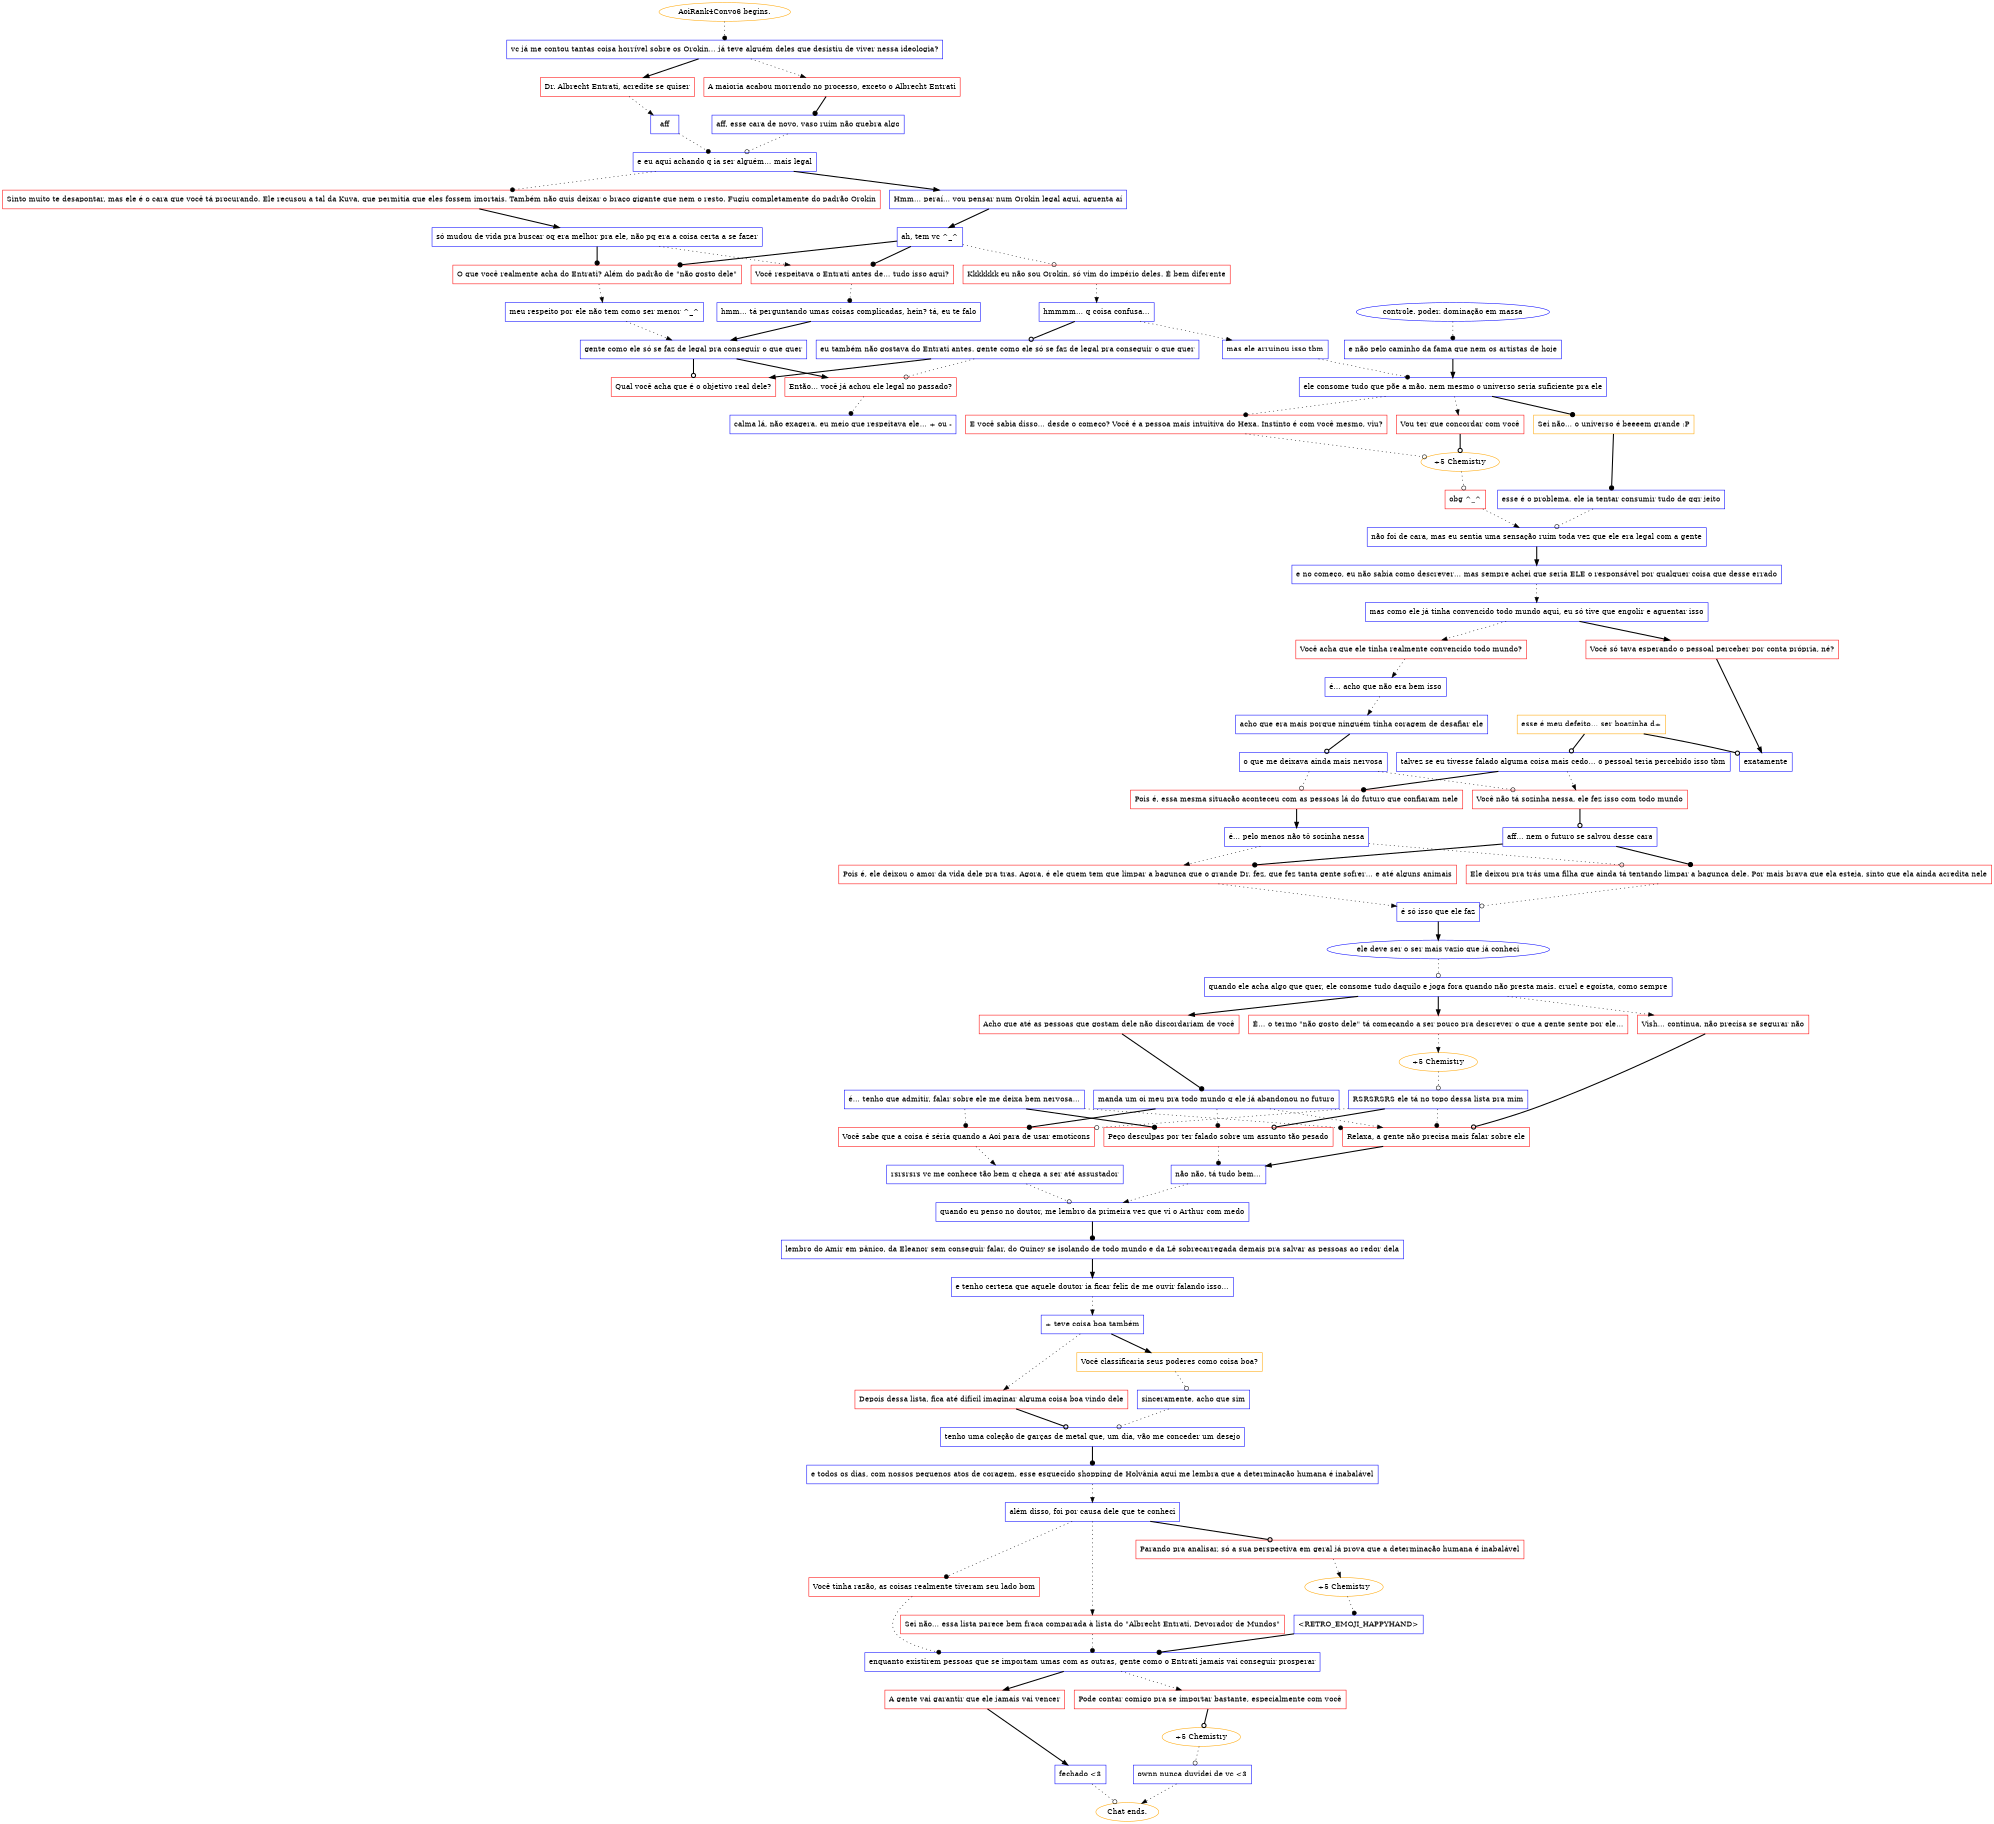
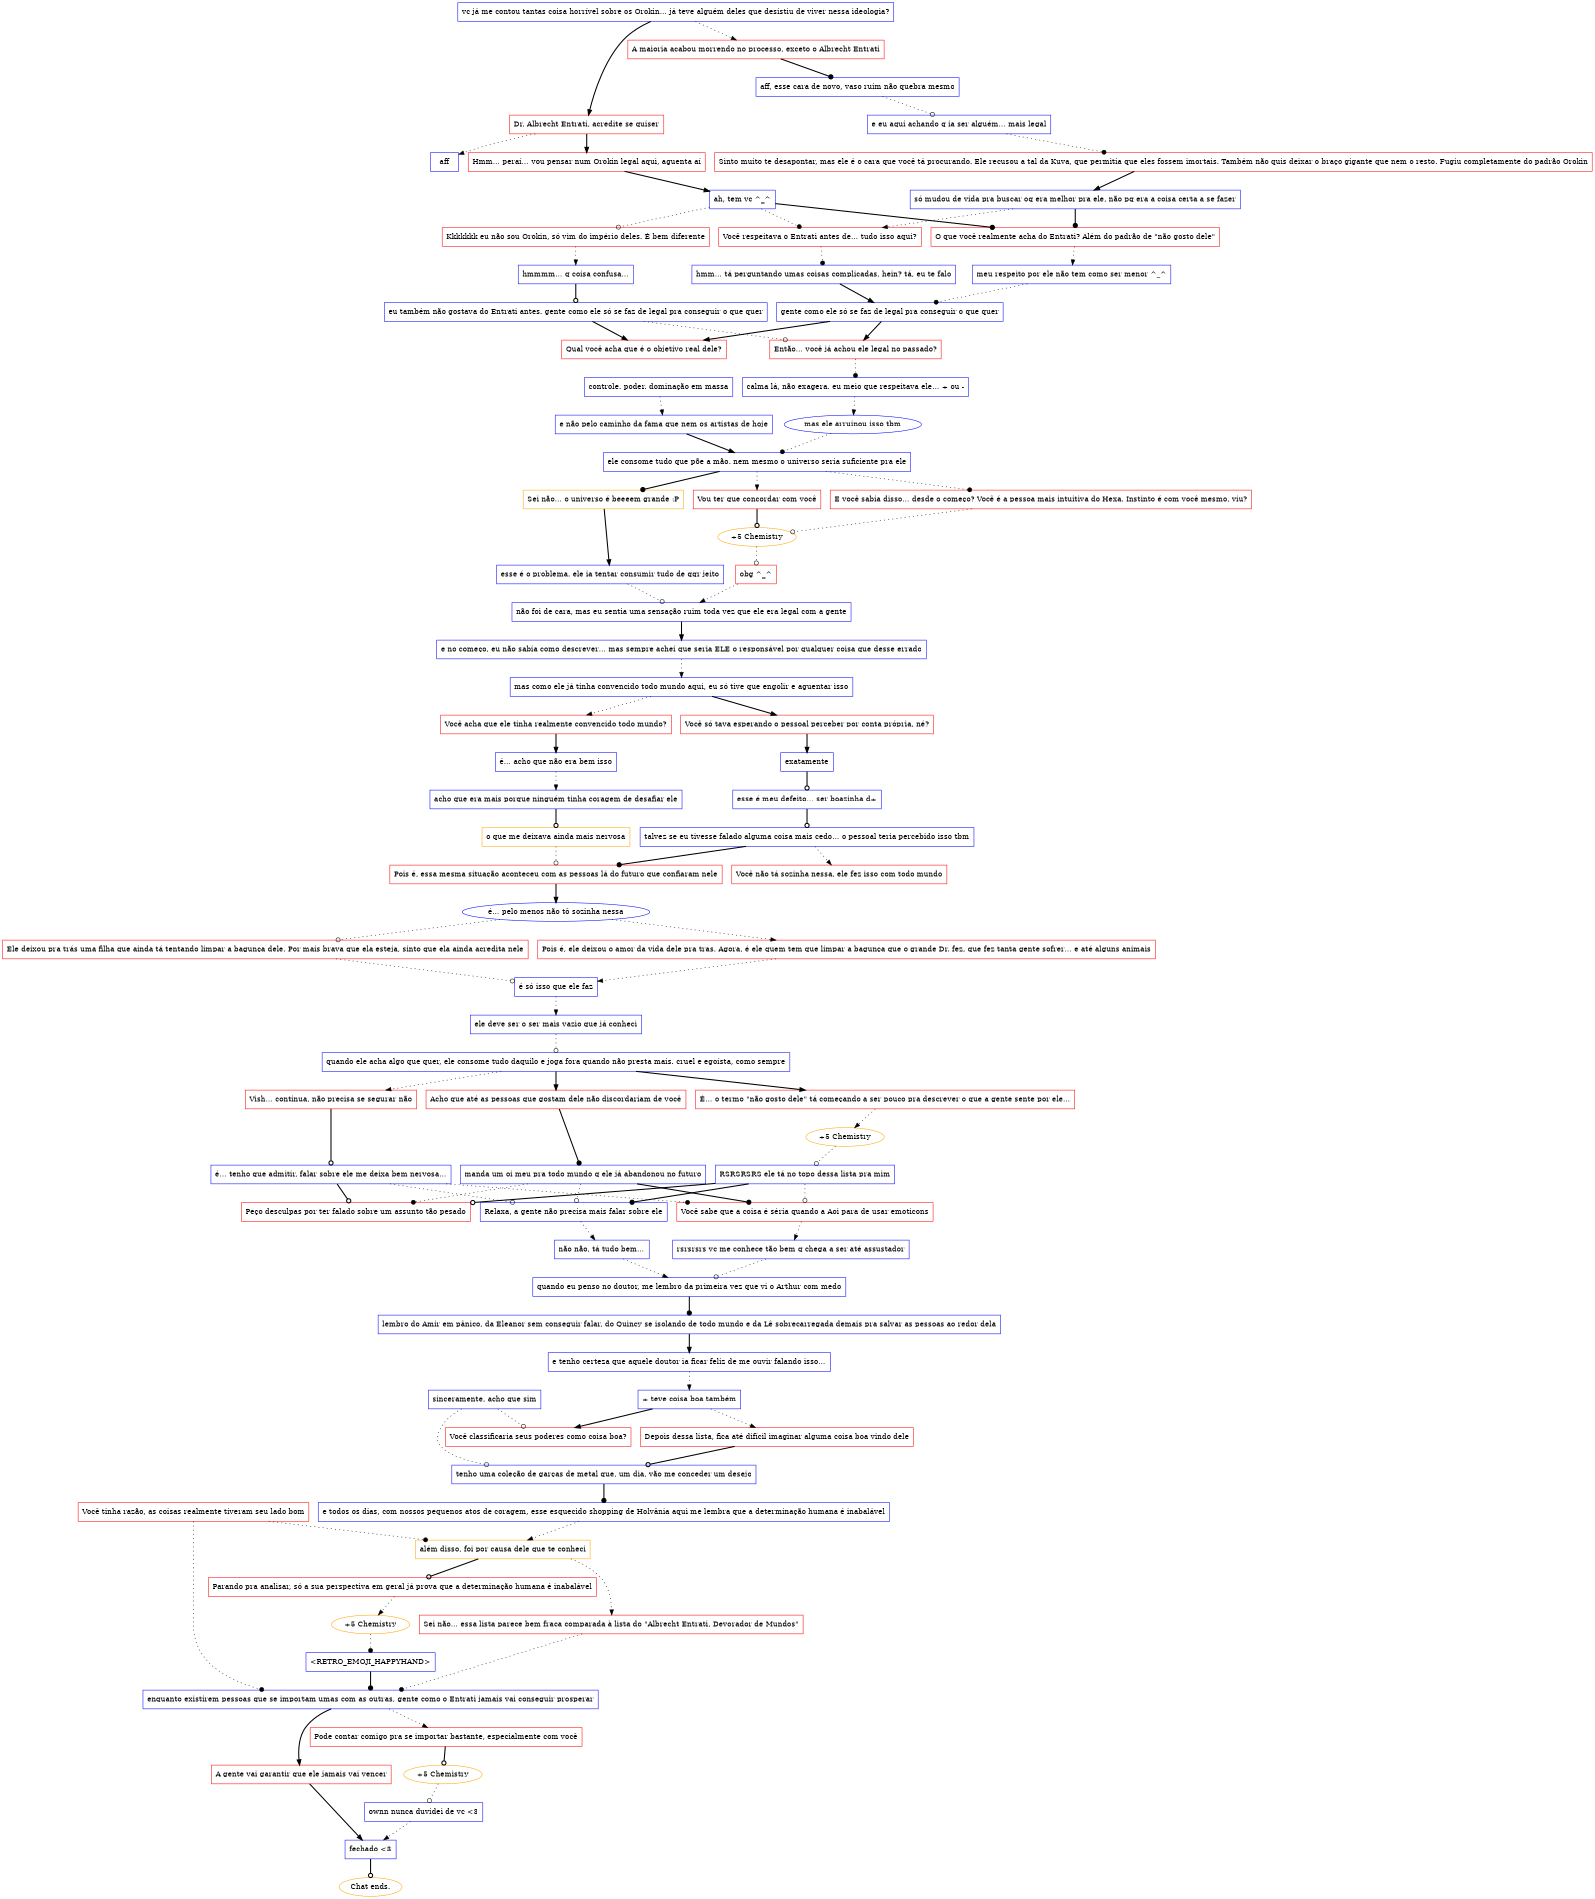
  digraph {
    node [color=blue shape=box]
    edge [arrowhead=normal style=dotted]
-   "AoiRank4Convo6 begins." [color=orange shape=""]
    n2 [label="vc já me contou tantas coisa horrível sobre os Orokin… já teve alguém deles que desistiu de viver nessa ideologia?"]
    n3 [color=red label="Dr. Albrecht Entrati, acredite se quiser"]
    n4 [color=red label="A maioria acabou morrendo no processo, exceto o Albrecht Entrati"]
    n5 [label=aff]
-   n6 [label="aff, esse cara de novo, vaso ruim não quebra algo"]
+   n6 [label="aff, esse cara de novo, vaso ruim não quebra mesmo"]
    n7 [label="e eu aqui achando q ia ser alguém… mais legal"]
    n8 [color=red label="Sinto muito te desapontar, mas ele é o cara que você tá procurando. Ele recusou a tal da Kuva, que permitia que eles fossem imortais. Também não quis deixar o braço gigante que nem o resto. Fugiu completamente do padrão Orokin"]
-   n9 [label="Hmm… peraí… vou pensar num Orokin legal aqui, aguenta aí"]
+   n9 [color=red label="Hmm… peraí… vou pensar num Orokin legal aqui, aguenta aí"]
    n10 [label="só mudou de vida pra buscar oq era melhor pra ele, não pq era a coisa certa a se fazer"]
    n11 [label="ah, tem vc ^_^"]
    n12 [color=red label="Você respeitava o Entrati antes de… tudo isso aqui?"]
    n13 [color=red label="O que você realmente acha do Entrati? Além do padrão de \"não gosto dele\""]
    n14 [color=red label="Kkkkkkk eu não sou Orokin, só vim do império deles. É bem diferente"]
    n15 [label="hmm… tá perguntando umas coisas complicadas, hein? tá, eu te falo"]
    n16 [label="meu respeito por ele não tem como ser menor ^_^"]
    n17 [label="hmmmm… q coisa confusa…"]
    n18 [label="gente como ele só se faz de legal pra conseguir o que quer"]
    n19 [label="eu também não gostava do Entrati antes. gente como ele só se faz de legal pra conseguir o que quer"]
    n20 [color=red label="Qual você acha que é o objetivo real dele?"]
    n21 [color=red label="Então… você já achou ele legal no passado?"]
    n22 [label="calma lá, não exagera. eu meio que respeitava ele… + ou -"]
-   n23 [label="controle. poder. dominação em massa" shape=ellipse]
+   n23 [label="controle. poder. dominação em massa"]
    n24 [label="e não pelo caminho da fama que nem os artistas de hoje"]
-   n25 [label="mas ele arruinou isso tbm"]
+   n25 [label="mas ele arruinou isso tbm" shape=ellipse]
    n26 [label="ele consome tudo que põe a mão. nem mesmo o universo seria suficiente pra ele"]
    n27 [color=red label="E você sabia disso… desde o começo? Você é a pessoa mais intuitiva do Hexa. Instinto é com você mesmo, viu?"]
    n28 [color=red label="Vou ter que concordar com você"]
    n29 [color=orange label="Sei não… o universo é beeeem grande :P"]
    n30 [color=orange label="+5 Chemistry" shape=""]
    n31 [label="esse é o problema. ele ia tentar consumir tudo de qqr jeito"]
    n32 [color=red label="obg ^_^"]
    n33 [label="não foi de cara, mas eu sentia uma sensação ruim toda vez que ele era legal com a gente"]
    n34 [label="e no começo, eu não sabia como descrever… mas sempre achei que seria ELE o responsável por qualquer coisa que desse errado"]
    n35 [label="mas como ele já tinha convencido todo mundo aqui, eu só tive que engolir e aguentar isso"]
    n36 [color=red label="Você acha que ele tinha realmente convencido todo mundo?"]
    n37 [color=red label="Você só tava esperando o pessoal perceber por conta própria, né?"]
    n38 [label="é… acho que não era bem isso"]
    n39 [label=exatamente]
    n40 [label="acho que era mais porque ninguém tinha coragem de desafiar ele"]
-   n41 [color=orange label="esse é meu defeito… ser boazinha d+"]
-   n42 [label="o que me deixava ainda mais nervosa"]
+   n41 [label="esse é meu defeito… ser boazinha d+"]
+   n42 [color=orange label="o que me deixava ainda mais nervosa"]
    n43 [label="talvez se eu tivesse falado alguma coisa mais cedo… o pessoal teria percebido isso tbm"]
    n44 [color=red label="Pois é, essa mesma situação aconteceu com as pessoas lá do futuro que confiaram nele"]
    n45 [color=red label="Você não tá sozinha nessa, ele fez isso com todo mundo"]
-   n46 [label="é… pelo menos não tô sozinha nessa"]
-   n47 [label="aff… nem o futuro se salvou desse cara"]
+   n46 [label="é… pelo menos não tô sozinha nessa" shape=ellipse]
    n48 [color=red label="Ele deixou pra trás uma filha que ainda tá tentando limpar a bagunça dele. Por mais brava que ela esteja, sinto que ela ainda acredita nele"]
    n49 [color=red label="Pois é, ele deixou o amor da vida dele pra tras. Agora, é ele quem tem que limpar a bagunça que o grande Dr. fez, que fez tanta gente sofrer… e até alguns animais"]
    n50 [label="é só isso que ele faz"]
-   n51 [label="ele deve ser o ser mais vazio que já conheci" shape=ellipse]
+   n51 [label="ele deve ser o ser mais vazio que já conheci"]
    n52 [label="quando ele acha algo que quer, ele consome tudo daquilo e joga fora quando não presta mais. cruel e egoísta, como sempre"]
    n53 [color=red label="É… o termo \"não gosto dele\" tá começando a ser pouco pra descrever o que a gente sente por ele…"]
    n54 [color=red label="Vish… continua, não precisa se segurar não"]
    n55 [color=red label="Acho que até as pessoas que gostam dele não discordariam de você"]
    n56 [color=orange label="+5 Chemistry" shape=""]
    n57 [label="é… tenho que admitir, falar sobre ele me deixa bem nervosa…"]
    n58 [label="manda um oi meu pra todo mundo q ele já abandonou no futuro"]
    n59 [label="RSRSRSRS ele tá no topo dessa lista pra mim"]
    n60 [color=red label="Peço desculpas por ter falado sobre um assunto tão pesado"]
-   n61 [color=red label="Relaxa, a gente não precisa mais falar sobre ele"]
+   n61 [label="Relaxa, a gente não precisa mais falar sobre ele"]
    n62 [color=red label="Você sabe que a coisa é séria quando a Aoi para de usar emoticons"]
    n63 [label="não não, tá tudo bem…"]
    n64 [label="rsrsrsrs vc me conhece tão bem q chega a ser até assustador"]
    n65 [label="quando eu penso no doutor, me lembro da primeira vez que vi o Arthur com medo"]
    n66 [label="lembro do Amir em pânico, da Eleanor sem conseguir falar, do Quincy se isolando de todo mundo e da Lê sobrecarregada demais pra salvar as pessoas ao redor dela"]
    n67 [label="e tenho certeza que aquele doutor ia ficar feliz de me ouvir falando isso…"]
    n68 [label="+ teve coisa boa também"]
    n69 [color=red label="Depois dessa lista, fica até difícil imaginar alguma coisa boa vindo dele"]
-   n70 [color=orange label="Você classificaria seus poderes como coisa boa?"]
+   n70 [color=red label="Você classificaria seus poderes como coisa boa?"]
    n71 [label="tenho uma coleção de garças de metal que, um dia, vão me conceder um desejo"]
    n72 [label="sinceramente, acho que sim"]
    n73 [label="e todos os dias, com nossos pequenos atos de coragem, esse esquecido shopping de Holvânia aqui me lembra que a determinação humana é inabalável"]
-   n74 [label="além disso, foi por causa dele que te conheci"]
+   n74 [color=orange label="além disso, foi por causa dele que te conheci"]
    n75 [color=red label="Parando pra analisar, só a sua perspectiva em geral já prova que a determinação humana é inabalável"]
    n76 [color=red label="Você tinha razão, as coisas realmente tiveram seu lado bom"]
    n77 [color=red label="Sei não… essa lista parece bem fraca comparada à lista do \"Albrecht Entrati, Devorador de Mundos\""]
    n78 [color=orange label="+5 Chemistry" shape=""]
    n79 [label="enquanto existirem pessoas que se importam umas com as outras, gente como o Entrati jamais vai conseguir prosperar"]
    n80 [label="<RETRO_EMOJI_HAPPYHAND>"]
    n81 [color=red label="A gente vai garantir que ele jamais vai vencer"]
    n82 [color=red label="Pode contar comigo pra se importar bastante, especialmente com você"]
    n83 [label="fechado <3"]
    n84 [color=orange label="+5 Chemistry" shape=""]
    "Chat ends." [color=orange shape=""]
    n86 [label="ownn nunca duvidei de vc <3"]
-   "AoiRank4Convo6 begins." -> n2 [arrowhead=dot]
    n2 -> n3 [style=bold]
    n2 -> n4
    n3 -> n5
    n4 -> n6 [arrowhead=dot style=bold]
-   n5 -> n7 [arrowhead=dot]
    n6 -> n7 [arrowhead=odot]
    n7 -> n8 [arrowhead=dot]
-   n7 -> n9 [style=bold]
+   n3 -> n9 [style=bold]
    n8 -> n10 [style=bold]
    n9 -> n11 [style=bold]
    n10 -> n12
    n10 -> n13 [arrowhead=dot style=bold]
-   n11 -> n12 [arrowhead=dot style=bold]
+   n11 -> n12 [arrowhead=dot]
    n11 -> n13 [arrowhead=dot style=bold]
    n11 -> n14 [arrowhead=odot]
    n12 -> n15 [arrowhead=dot]
    n13 -> n16
    n14 -> n17
    n15 -> n18 [style=bold]
-   n16 -> n18
+   n16 -> n18 [arrowhead=dot]
    n17 -> n19 [arrowhead=odot style=bold]
-   n18 -> n20 [arrowhead=odot style=bold]
+   n18 -> n20 [style=bold]
    n18 -> n21 [style=bold]
    n19 -> n20 [style=bold]
    n19 -> n21 [arrowhead=odot]
    n21 -> n22 [arrowhead=dot]
-   n17 -> n25
-   n23 -> n24 [arrowhead=dot]
+   n22 -> n25
+   n23 -> n24
    n24 -> n26 [style=bold]
    n25 -> n26 [arrowhead=dot]
    n26 -> n27 [arrowhead=dot]
    n26 -> n28
    n26 -> n29 [arrowhead=dot style=bold]
    n27 -> n30 [arrowhead=odot]
    n28 -> n30 [arrowhead=odot style=bold]
-   n29 -> n31 [arrowhead=dot style=bold]
+   n29 -> n31 [style=bold]
    n30 -> n32 [arrowhead=odot]
    n31 -> n33 [arrowhead=odot]
    n32 -> n33
    n33 -> n34 [style=bold]
    n34 -> n35
    n35 -> n36
    n35 -> n37 [style=bold]
-   n36 -> n38
+   n36 -> n38 [style=bold]
    n37 -> n39 [style=bold]
    n38 -> n40
-   n41 -> n39 [arrowhead=odot style=bold]
+   n39 -> n41 [arrowhead=odot style=bold]
    n40 -> n42 [arrowhead=odot style=bold]
    n41 -> n43 [arrowhead=odot style=bold]
    n42 -> n44 [arrowhead=odot]
-   n42 -> n45 [arrowhead=odot]
    n43 -> n44 [arrowhead=dot style=bold]
    n43 -> n45
    n44 -> n46 [style=bold]
-   n45 -> n47 [arrowhead=odot style=bold]
    n46 -> n48 [arrowhead=odot]
    n46 -> n49
-   n47 -> n48 [arrowhead=dot style=bold]
-   n47 -> n49 [arrowhead=dot style=bold]
    n48 -> n50 [arrowhead=odot]
    n49 -> n50
-   n50 -> n51 [style=bold]
+   n50 -> n51
    n51 -> n52 [arrowhead=odot]
    n52 -> n53 [style=bold]
    n52 -> n54
    n52 -> n55 [style=bold]
    n53 -> n56
-   n54 -> n61 [arrowhead=odot style=bold]
+   n54 -> n57 [arrowhead=odot style=bold]
    n55 -> n58 [arrowhead=dot style=bold]
    n56 -> n59 [arrowhead=odot]
-   n57 -> n60 [arrowhead=dot style=bold]
-   n57 -> n61 [arrowhead=dot]
+   n57 -> n60 [arrowhead=odot style=bold]
+   n57 -> n61 [arrowhead=odot]
    n57 -> n62 [arrowhead=dot]
    n58 -> n60 [arrowhead=dot]
-   n58 -> n61
+   n58 -> n61 [arrowhead=odot]
    n58 -> n62 [arrowhead=dot style=bold]
    n59 -> n60 [arrowhead=odot style=bold]
-   n59 -> n61 [arrowhead=dot]
+   n59 -> n61 [arrowhead=dot style=bold]
    n59 -> n62 [arrowhead=odot]
-   n60 -> n63 [arrowhead=dot]
-   n61 -> n63 [style=bold]
+   n61 -> n63
    n62 -> n64
    n63 -> n65
    n64 -> n65 [arrowhead=odot]
    n65 -> n66 [arrowhead=dot style=bold]
    n66 -> n67 [style=bold]
    n67 -> n68
    n68 -> n69
    n68 -> n70 [style=bold]
    n69 -> n71 [arrowhead=odot style=bold]
-   n70 -> n72 [arrowhead=odot]
+   n72 -> n70 [arrowhead=odot]
    n71 -> n73 [arrowhead=dot style=bold]
    n72 -> n71 [arrowhead=odot]
    n73 -> n74
    n74 -> n75 [arrowhead=odot style=bold]
-   n74 -> n76 [arrowhead=dot]
+   n76 -> n74 [arrowhead=dot]
    n74 -> n77
    n75 -> n78
    n76 -> n79 [arrowhead=dot]
    n77 -> n79 [arrowhead=dot]
    n78 -> n80 [arrowhead=dot]
    n79 -> n81 [style=bold]
    n79 -> n82
    n80 -> n79 [arrowhead=dot style=bold]
    n81 -> n83 [style=bold]
    n82 -> n84 [arrowhead=odot style=bold]
-   n83 -> "Chat ends." [arrowhead=odot]
+   n83 -> "Chat ends." [arrowhead=odot style=bold]
    n84 -> n86 [arrowhead=odot]
-   n86 -> "Chat ends."
+   n86 -> n83
  }
